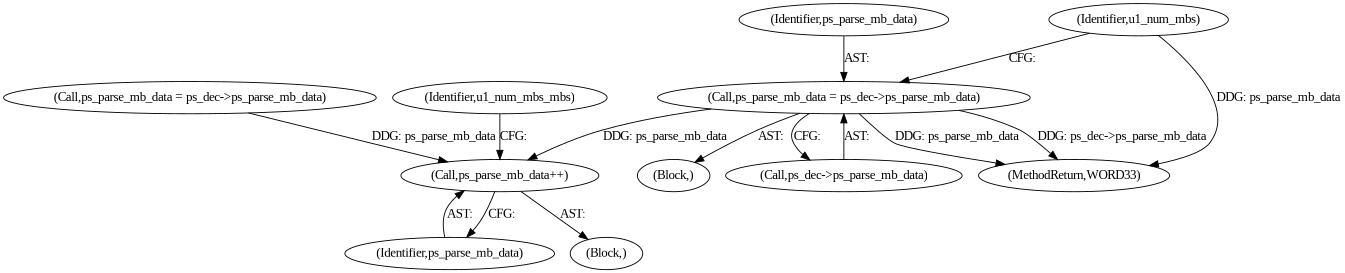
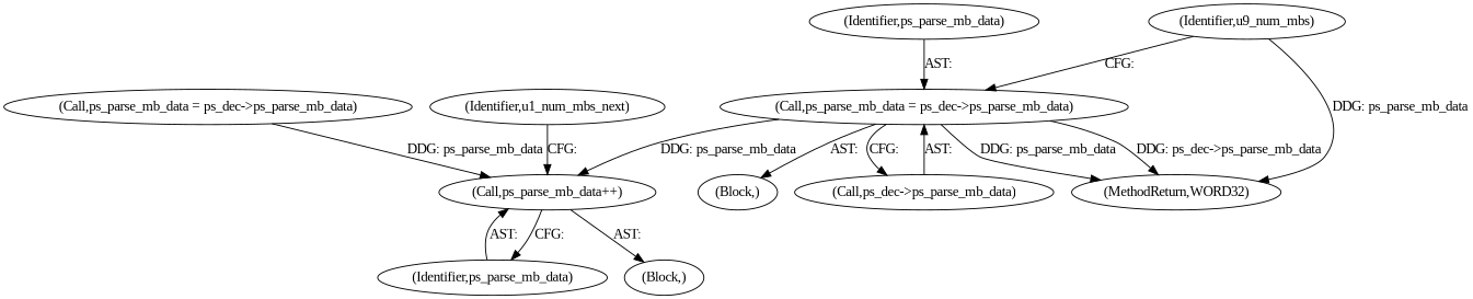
  digraph {
    fontname="Liberation Serif"
    node [fontname="Liberation Serif"]
    edge [fontname="Liberation Serif"]
    n1 [label="(Call,ps_parse_mb_data = ps_dec->ps_parse_mb_data)"]
    n2 [label="(Call,ps_parse_mb_data++)"]
-   n3 [label="(MethodReturn,WORD33)"]
+   n3 [label="(MethodReturn,WORD32)"]
    n4 [label="(Block,)"]
    n5 [label="(Call,ps_dec->ps_parse_mb_data)"]
    n6 [label="(Identifier,ps_parse_mb_data)"]
    n7 [label="(Block,)"]
-   n8 [label="(Identifier,u1_num_mbs_mbs)"]
-   n9 [label="(Identifier,u1_num_mbs)"]
+   n8 [label="(Identifier,u1_num_mbs_next)"]
+   n9 [label="(Identifier,u9_num_mbs)"]
    n10 [label="(Identifier,ps_parse_mb_data)"]
    n11 [label="(Call,ps_parse_mb_data = ps_dec->ps_parse_mb_data)"]
    n1 -> n2 [label="DDG: ps_parse_mb_data"]
    n1 -> n3 [label="DDG: ps_parse_mb_data"]
    n1 -> n3 [label="DDG: ps_dec->ps_parse_mb_data"]
    n1 -> n4 [label="AST: "]
    n1 -> n5 [label="CFG: "]
    n2 -> n6 [label="CFG: "]
    n2 -> n7 [label="AST: "]
    n5 -> n1 [label="AST: "]
    n6 -> n2 [label="AST: "]
    n8 -> n2 [label="CFG: "]
    n9 -> n1 [label="CFG: "]
    n9 -> n3 [label="DDG: ps_parse_mb_data"]
    n10 -> n1 [label="AST: "]
    n11 -> n2 [label="DDG: ps_parse_mb_data"]
  }
